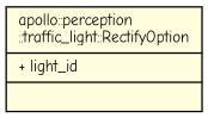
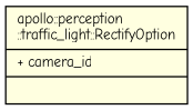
  digraph {
    fontname="Comic Neue"
-   n1 [color=black fillcolor=lightyellow fontcolor=black fontname="Comic Neue" fontsize=10 height=0.2 label="{apollo::perception\l::traffic_light::RectifyOption\n|+ light_id\l|}" shape=record style=filled width=0.4]
+   n1 [color=black fillcolor=lightyellow fontcolor=black fontname="Comic Neue" fontsize=10 height=0.2 label="{apollo::perception\l::traffic_light::RectifyOption\n|+ camera_id\l|}" shape=record style=filled width=0.4]
  }
